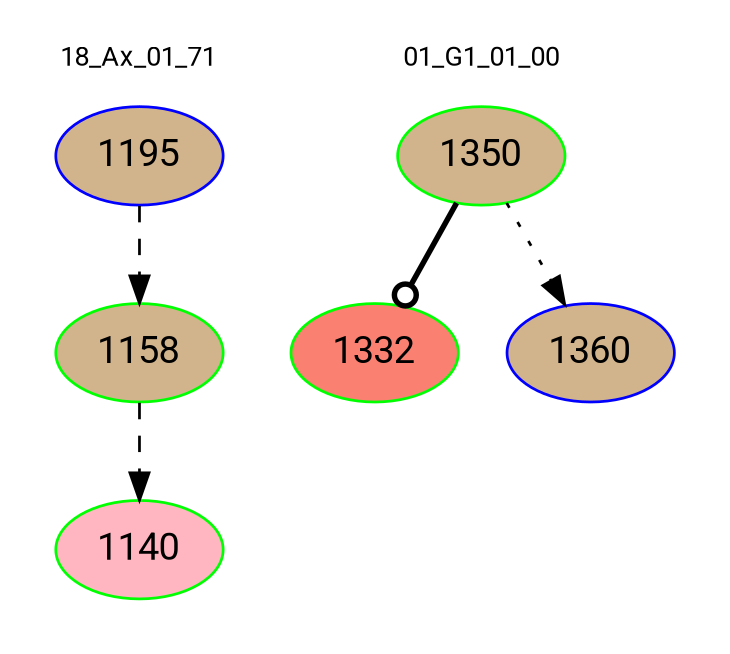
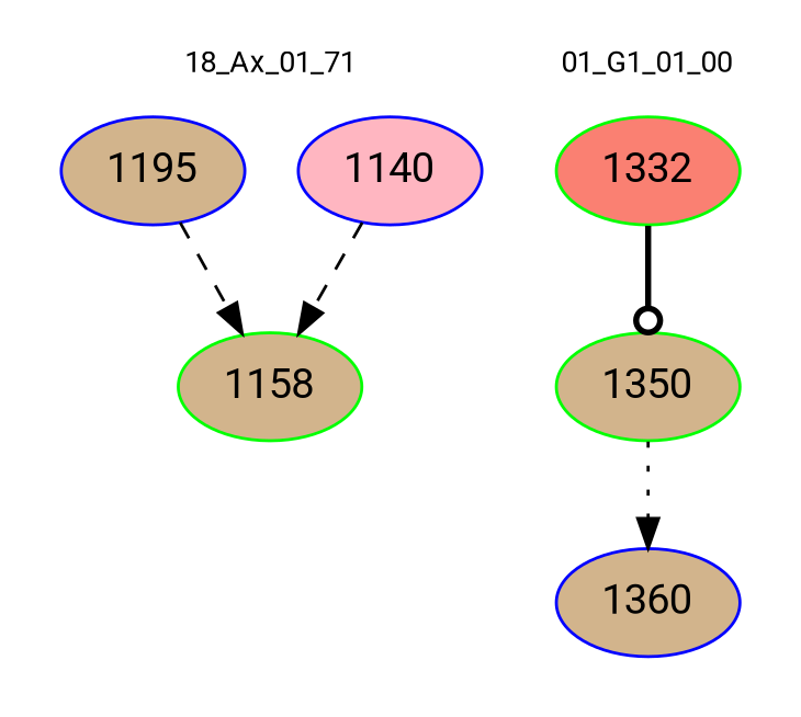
  digraph {
    fontname=Roboto
    node [color=green fillcolor=tan fontname=Roboto style=filled]
    edge [arrowhead=normal color=black fontname=Roboto style=dashed]
    n1 [label=1158]
-   n2 [fillcolor=lightpink label=1140]
+   n2 [color=blue fillcolor=lightpink label=1140]
    n3 [color=blue label=1195]
    n4 [label=1350]
    n5 [fillcolor=salmon label=1332]
    n6 [color=blue label=1360]
    subgraph cluster_1 {
      color=white
      fontsize=10
      label="18_Ax_01_71"
      n1
      n2
      n3
    }
    subgraph cluster_2 {
      color=white
      fontsize=10
      label="01_G1_01_00"
      n4
      n5
      n6
    }
-   n1 -> n2
+   n2 -> n1
    n3 -> n1
-   n4 -> n5 [arrowhead=odot style=bold]
+   n5 -> n4 [arrowhead=odot style=bold]
    n4 -> n6 [style=dotted]
  }
